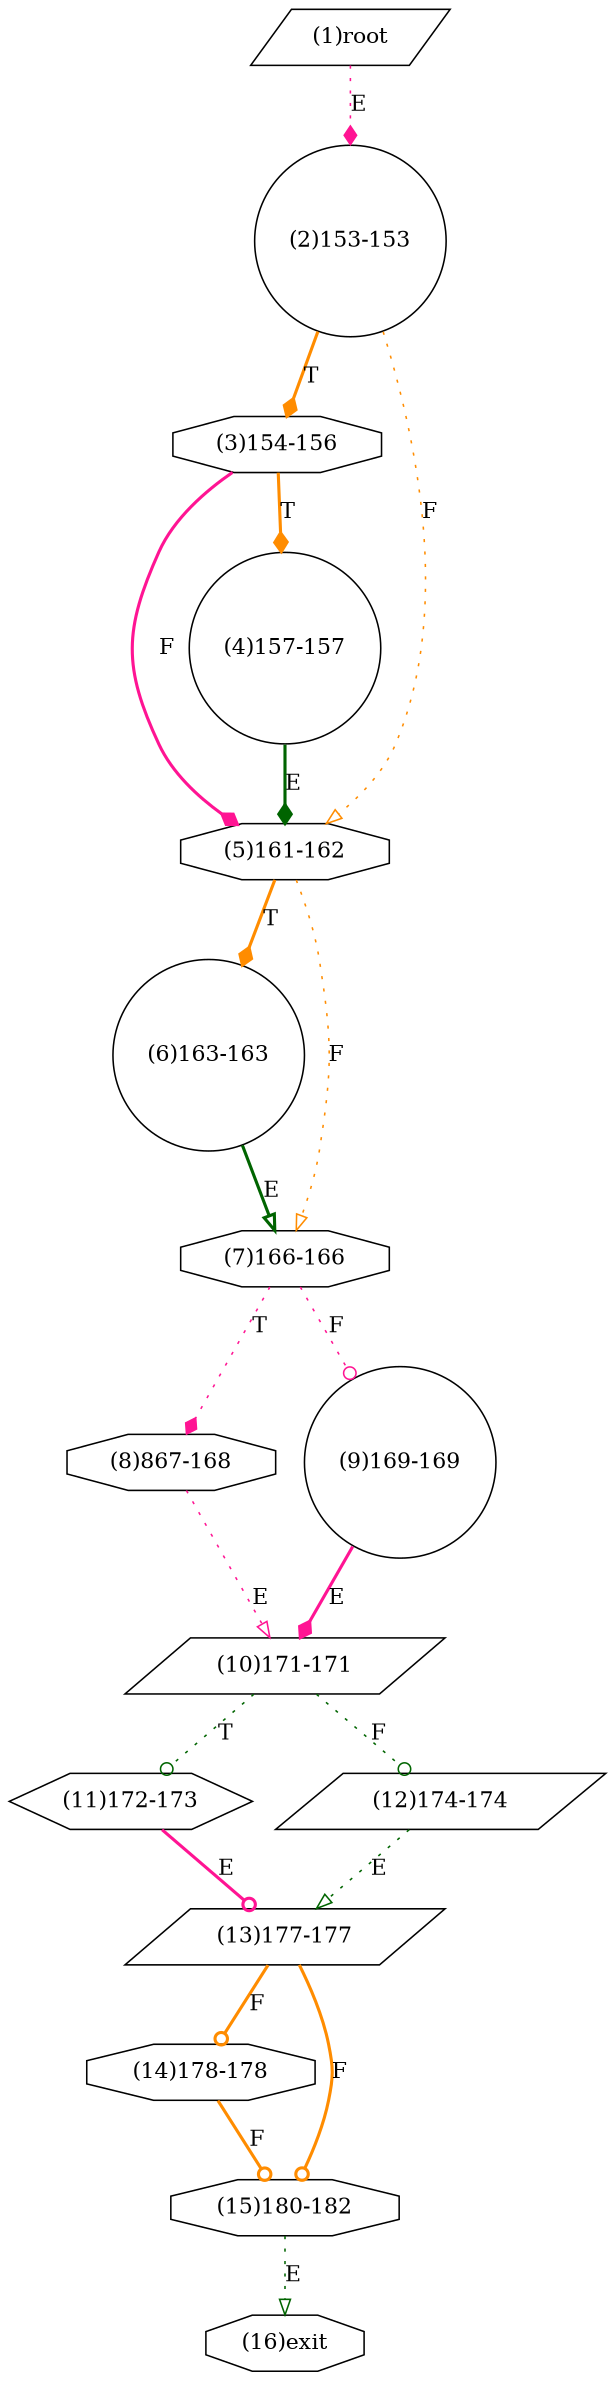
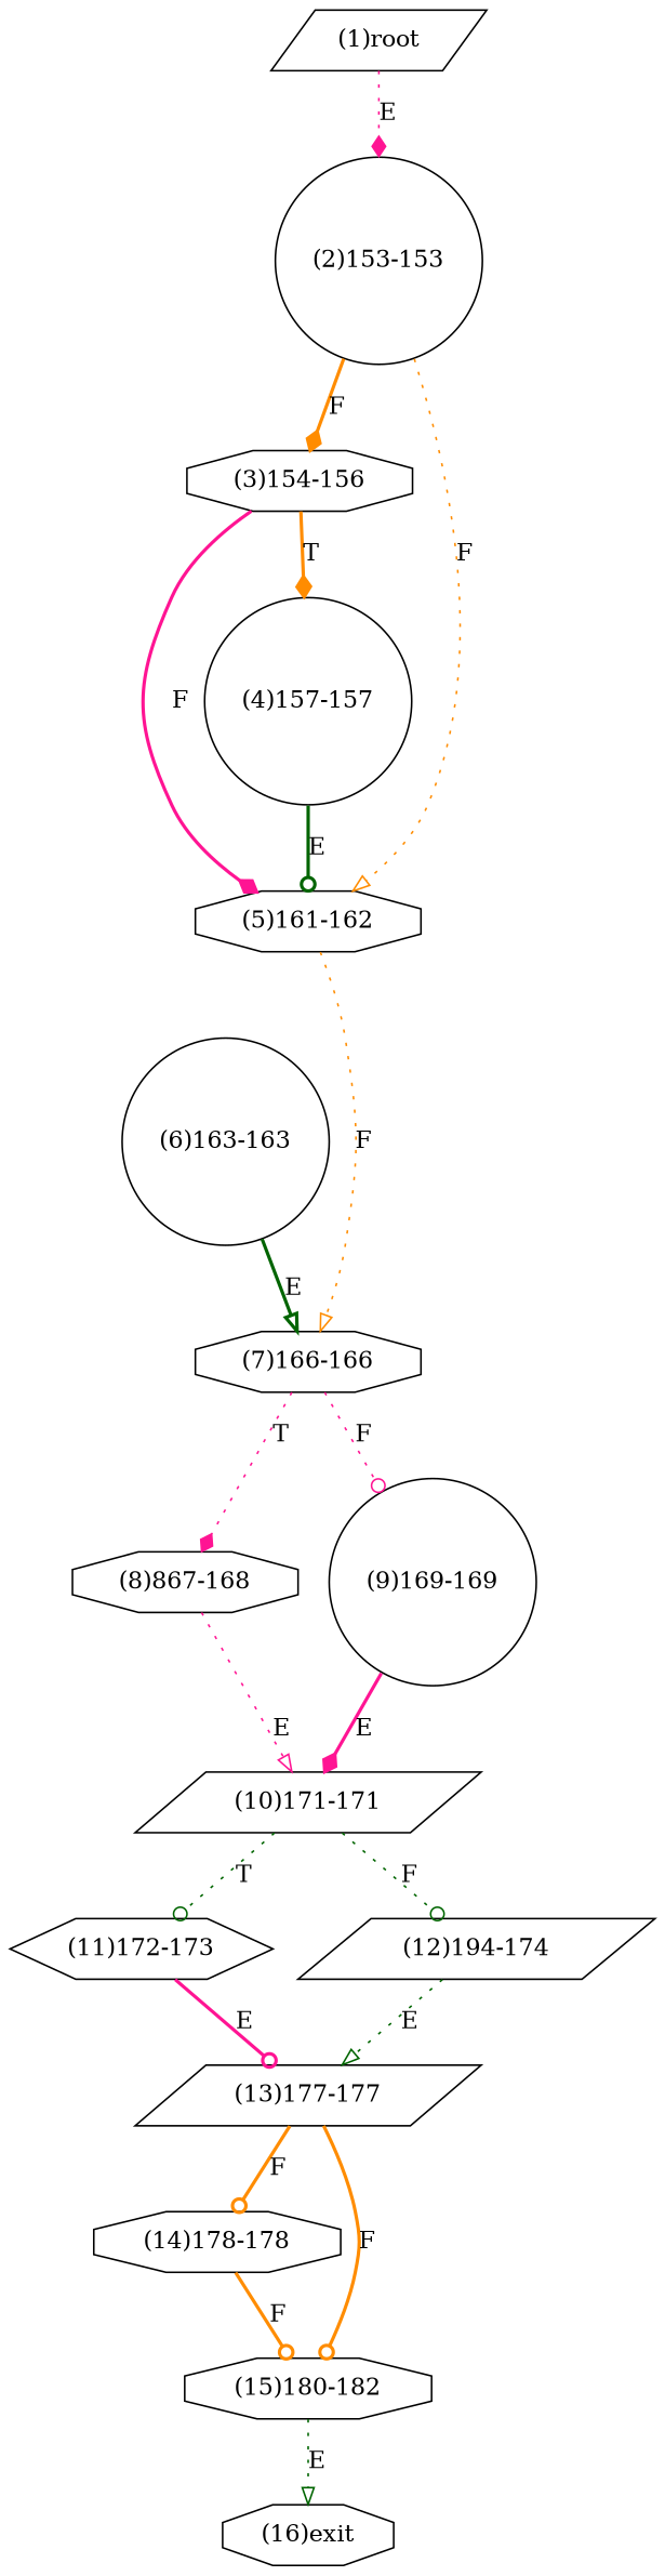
  digraph {
    node [shape=octagon]
    edge [arrowhead=odot color=darkorange style=bold]
    n1 [label="(1)root" shape=parallelogram]
    n2 [label="(2)153-153" shape=circle]
    n3 [label="(3)154-156"]
    n4 [label="(5)161-162"]
    n5 [label="(4)157-157" shape=circle]
    n6 [label="(6)163-163" shape=circle]
    n7 [label="(7)166-166"]
    n8 [label="(8)867-168"]
    n9 [label="(9)169-169" shape=circle]
    n10 [label="(10)171-171" shape=parallelogram]
    n11 [label="(11)172-173" shape=hexagon]
-   n12 [label="(12)174-174" shape=parallelogram]
+   n12 [label="(12)194-174" shape=parallelogram]
    n13 [label="(13)177-177" shape=parallelogram]
    n14 [label="(14)178-178"]
    n15 [label="(15)180-182"]
    n16 [label="(16)exit"]
    n1 -> n2 [arrowhead=diamond color=deeppink label=E style=dotted]
-   n2 -> n3 [arrowhead=diamond label=T]
+   n2 -> n3 [arrowhead=diamond label=F]
    n2 -> n4 [arrowhead=onormal label=F style=dotted]
    n3 -> n4 [arrowhead=diamond color=deeppink label=F]
    n3 -> n5 [arrowhead=diamond label=T]
-   n4 -> n6 [arrowhead=diamond label=T]
    n4 -> n7 [arrowhead=onormal label=F style=dotted]
-   n5 -> n4 [arrowhead=diamond color=darkgreen label=E]
+   n5 -> n4 [color=darkgreen label=E]
    n6 -> n7 [arrowhead=onormal color=darkgreen label=E]
    n7 -> n8 [arrowhead=diamond color=deeppink label=T style=dotted]
    n7 -> n9 [color=deeppink label=F style=dotted]
    n8 -> n10 [arrowhead=onormal color=deeppink label=E style=dotted]
    n9 -> n10 [arrowhead=diamond color=deeppink label=E]
    n10 -> n11 [color=darkgreen label=T style=dotted]
    n10 -> n12 [color=darkgreen label=F style=dotted]
    n11 -> n13 [color=deeppink label=E]
    n12 -> n13 [arrowhead=onormal color=darkgreen label=E style=dotted]
    n13 -> n14 [label=F]
    n13 -> n15 [label=F]
    n14 -> n15 [label=F]
    n15 -> n16 [arrowhead=onormal color=darkgreen label=E style=dotted]
  }
